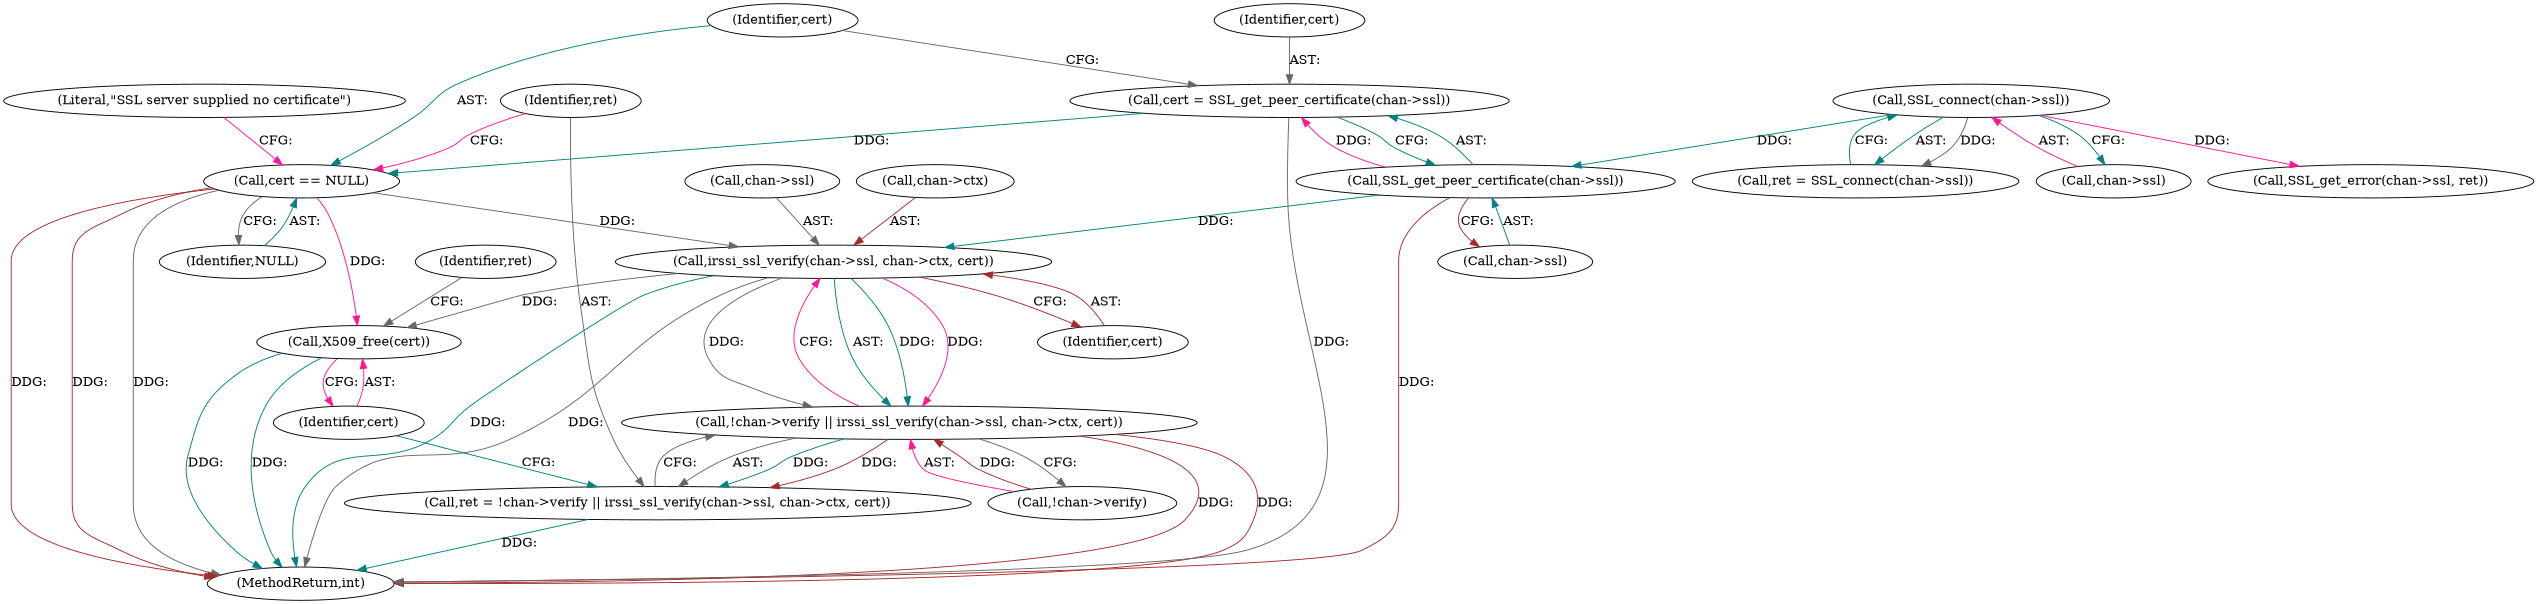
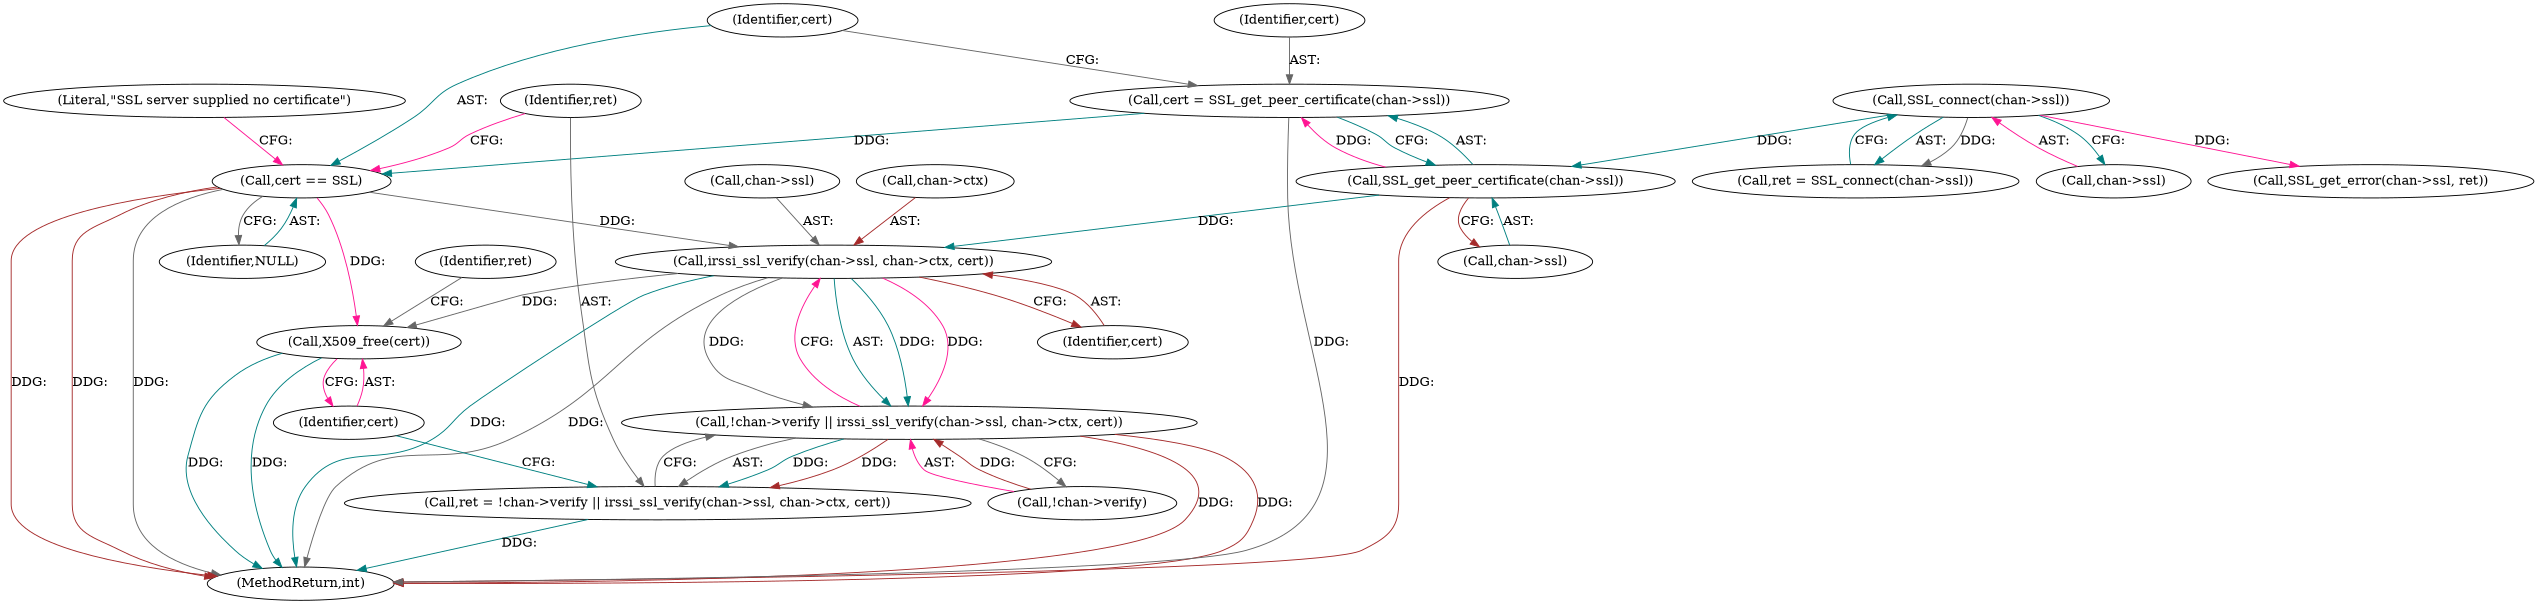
  digraph {
    edge [color=teal]
    n1 [label="(Call,irssi_ssl_verify(chan->ssl, chan->ctx, cert))"]
    n2 [label="(Call,!chan->verify || irssi_ssl_verify(chan->ssl, chan->ctx, cert))"]
    n3 [label="(Call,X509_free(cert))"]
    n4 [label="(MethodReturn,int)"]
    n5 [label="(Identifier,cert)"]
    n6 [label="(Call,ret = !chan->verify || irssi_ssl_verify(chan->ssl, chan->ctx, cert))"]
    n7 [label="(Call,!chan->verify)"]
    n8 [label="(Identifier,cert)"]
    n9 [label="(Call,SSL_get_peer_certificate(chan->ssl))"]
    n10 [label="(Call,cert = SSL_get_peer_certificate(chan->ssl))"]
    n11 [label="(Call,chan->ssl)"]
-   n12 [label="(Call,cert == NULL)"]
+   n12 [label="(Call,cert == SSL)"]
    n13 [label="(Call,SSL_connect(chan->ssl))"]
    n14 [label="(Call,chan->ssl)"]
    n15 [label="(Call,SSL_get_error(chan->ssl, ret))"]
    n16 [label="(Call,ret = SSL_connect(chan->ssl))"]
    n17 [label="(Identifier,NULL)"]
    n18 [label="(Literal,\"SSL server supplied no certificate\")"]
    n19 [label="(Identifier,cert)"]
    n20 [label="(Call,chan->ctx)"]
    n21 [label="(Identifier,ret)"]
    n22 [label="(Identifier,ret)"]
    n23 [label="(Identifier,cert)"]
    n24 [label="(Call,chan->ssl)"]
    n1 -> n2 [label="AST: "]
    n1 -> n2 [label="DDG: "]
    n1 -> n2 [color=deeppink label="DDG: "]
    n1 -> n2 [color=gray40 label="DDG: "]
    n1 -> n3 [color=gray40 label="DDG: "]
    n1 -> n4 [label="DDG: "]
    n1 -> n4 [color=gray40 label="DDG: "]
    n1 -> n5 [color=brown label="CFG: "]
    n2 -> n1 [color=deeppink label="CFG: "]
    n2 -> n4 [color=brown label="DDG: "]
    n2 -> n4 [color=brown label="DDG: "]
    n2 -> n6 [color=gray40 label="AST: "]
    n2 -> n6 [label="DDG: "]
    n2 -> n6 [color=brown label="DDG: "]
    n2 -> n7 [color=gray40 label="CFG: "]
    n3 -> n4 [label="DDG: "]
    n3 -> n4 [label="DDG: "]
    n3 -> n8 [color=deeppink label="CFG: "]
    n5 -> n1 [color=brown label="AST: "]
    n6 -> n2 [color=gray40 label="CFG: "]
    n6 -> n4 [label="DDG: "]
    n7 -> n2 [color=deeppink label="AST: "]
    n7 -> n2 [color=brown label="DDG: "]
    n8 -> n3 [color=deeppink label="AST: "]
    n8 -> n6 [label="CFG: "]
    n9 -> n1 [label="DDG: "]
    n9 -> n4 [color=brown label="DDG: "]
    n9 -> n10 [label="AST: "]
    n9 -> n10 [color=deeppink label="DDG: "]
    n9 -> n11 [color=brown label="CFG: "]
    n10 -> n4 [color=gray40 label="DDG: "]
    n10 -> n9 [label="CFG: "]
    n10 -> n12 [label="DDG: "]
    n11 -> n9 [label="AST: "]
    n12 -> n1 [color=gray40 label="DDG: "]
    n12 -> n3 [color=deeppink label="DDG: "]
    n12 -> n4 [color=brown label="DDG: "]
    n12 -> n4 [color=gray40 label="DDG: "]
    n12 -> n4 [color=brown label="DDG: "]
    n12 -> n17 [color=gray40 label="CFG: "]
    n13 -> n9 [label="DDG: "]
    n13 -> n14 [label="CFG: "]
    n13 -> n15 [color=deeppink label="DDG: "]
    n13 -> n16 [label="AST: "]
    n13 -> n16 [color=gray40 label="DDG: "]
    n14 -> n13 [color=deeppink label="AST: "]
    n16 -> n13 [label="CFG: "]
    n17 -> n12 [label="AST: "]
    n18 -> n12 [color=deeppink label="CFG: "]
    n19 -> n10 [color=gray40 label="AST: "]
    n20 -> n1 [color=brown label="AST: "]
    n21 -> n3 [color=gray40 label="CFG: "]
    n22 -> n6 [color=gray40 label="AST: "]
    n22 -> n12 [color=deeppink label="CFG: "]
    n23 -> n10 [color=gray40 label="CFG: "]
    n23 -> n12 [label="AST: "]
    n24 -> n1 [color=gray40 label="AST: "]
  }
